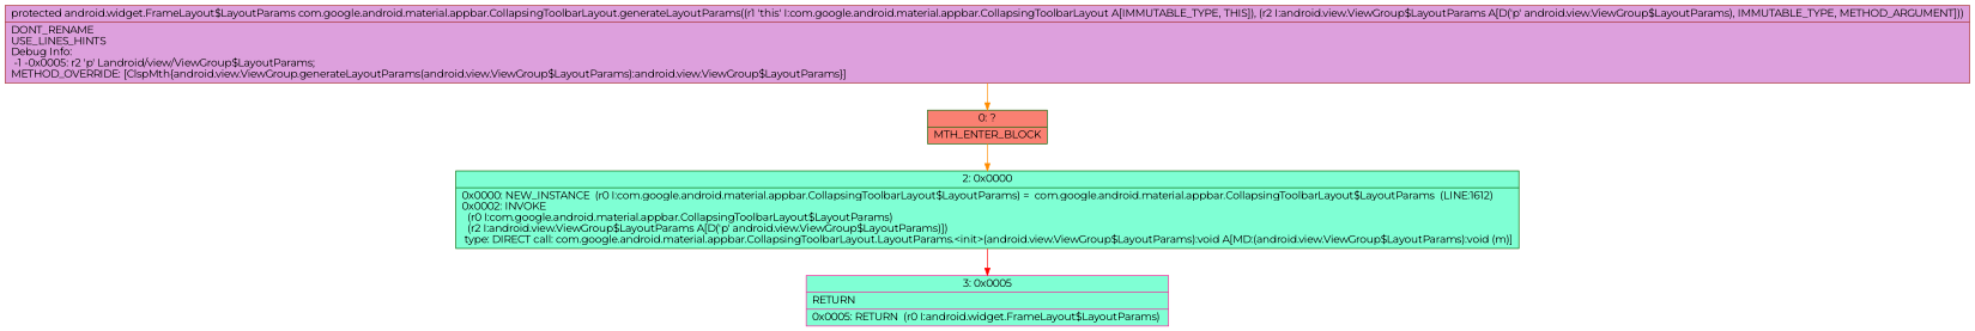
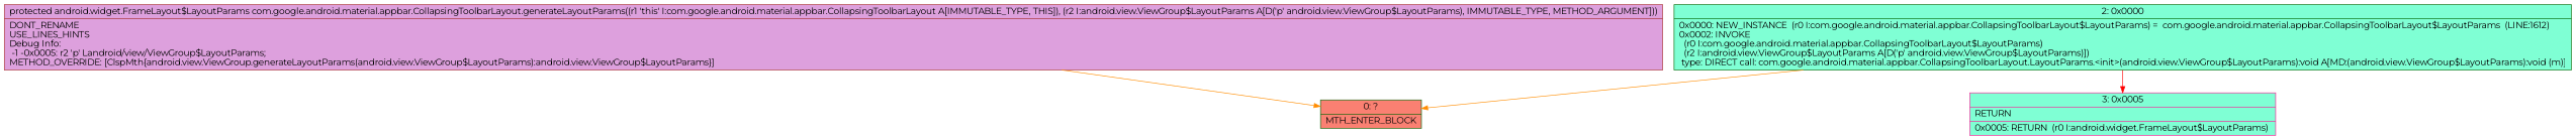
  digraph {
    fontname=Montserrat
    node [color=darkgreen fillcolor=aquamarine fontname=Montserrat shape=record style=filled]
    edge [color=darkorange fontname=Montserrat style=solid]
    n1 [fillcolor=salmon label="{0\:\ ?|MTH_ENTER_BLOCK\l}"]
    n2 [label="{2\:\ 0x0000|0x0000: NEW_INSTANCE  (r0 I:com.google.android.material.appbar.CollapsingToolbarLayout$LayoutParams) =  com.google.android.material.appbar.CollapsingToolbarLayout$LayoutParams  (LINE:1612)\l0x0002: INVOKE  \l  (r0 I:com.google.android.material.appbar.CollapsingToolbarLayout$LayoutParams)\l  (r2 I:android.view.ViewGroup$LayoutParams A[D('p' android.view.ViewGroup$LayoutParams)])\l type: DIRECT call: com.google.android.material.appbar.CollapsingToolbarLayout.LayoutParams.\<init\>(android.view.ViewGroup$LayoutParams):void A[MD:(android.view.ViewGroup$LayoutParams):void (m)]\l}"]
    n3 [color=deeppink label="{3\:\ 0x0005|RETURN\l|0x0005: RETURN  (r0 I:android.widget.FrameLayout$LayoutParams) \l}"]
    n4 [color=brown fillcolor=plum label="{protected android.widget.FrameLayout$LayoutParams com.google.android.material.appbar.CollapsingToolbarLayout.generateLayoutParams((r1 'this' I:com.google.android.material.appbar.CollapsingToolbarLayout A[IMMUTABLE_TYPE, THIS]), (r2 I:android.view.ViewGroup$LayoutParams A[D('p' android.view.ViewGroup$LayoutParams), IMMUTABLE_TYPE, METHOD_ARGUMENT]))  | DONT_RENAME\lUSE_LINES_HINTS\lDebug Info:\l  \-1 \-0x0005: r2 'p' Landroid\/view\/ViewGroup$LayoutParams;\lMETHOD_OVERRIDE: [ClspMth\{android.view.ViewGroup.generateLayoutParams(android.view.ViewGroup$LayoutParams):android.view.ViewGroup$LayoutParams\}]\l}"]
-   n1 -> n2
+   n2 -> n1
    n2 -> n3 [color=red]
    n4 -> n1
  }
